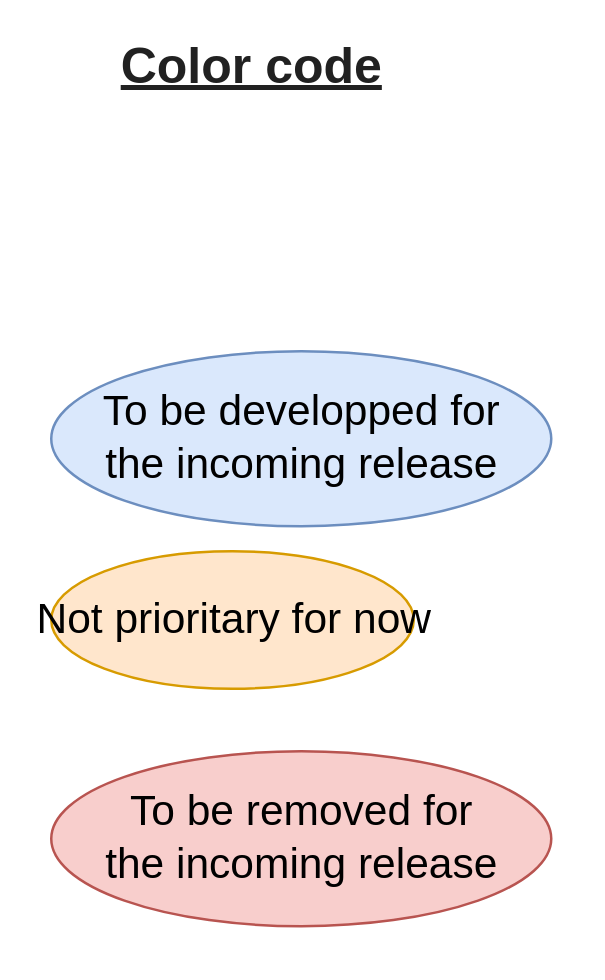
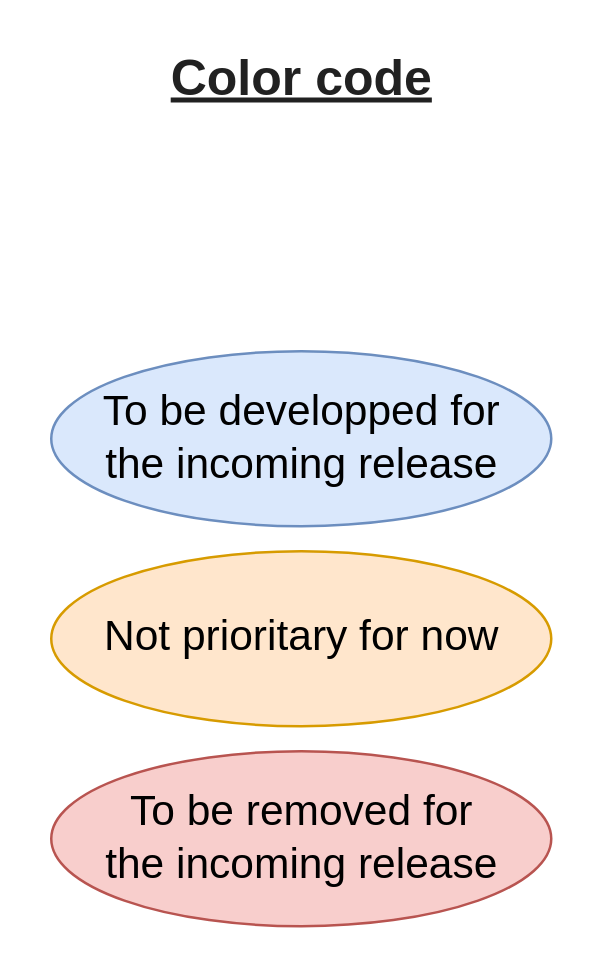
  <mxCell id="0" />
  <mxCell id="1" parent="0" />
  <mxCell id="2" value="&lt;font style=&quot;font-size: 17px&quot;&gt;To be developped for &lt;br&gt;the incoming release&lt;/font&gt;" style="shape=ellipse;container=1;horizontal=1;horizontalStack=0;resizeParent=1;resizeParentMax=0;resizeLast=0;html=1;dashed=0;collapsible=0;fillColor=#dae8fc;strokeColor=#6c8ebf;" vertex="1" parent="1"><mxGeometry x="20" y="140" width="200" height="70" as="geometry" /></mxCell>
- <mxCell id="3" value="&lt;span style=&quot;font-size: 17px&quot;&gt;Not prioritary for now&lt;/span&gt;" style="shape=ellipse;container=1;horizontal=1;horizontalStack=0;resizeParent=1;resizeParentMax=0;resizeLast=0;html=1;dashed=0;collapsible=0;fillColor=#ffe6cc;strokeColor=#d79b00;" vertex="1" parent="1"><mxGeometry x="20" y="220" width="145" height="55" as="geometry" /></mxCell>
+ <mxCell id="3" value="&lt;span style=&quot;font-size: 17px&quot;&gt;Not prioritary for now&lt;/span&gt;" style="shape=ellipse;container=1;horizontal=1;horizontalStack=0;resizeParent=1;resizeParentMax=0;resizeLast=0;html=1;dashed=0;collapsible=0;fillColor=#ffe6cc;strokeColor=#d79b00;" vertex="1" parent="1"><mxGeometry x="20" y="220" width="200" height="70" as="geometry" /></mxCell>
  <mxCell id="4" value="&lt;span style=&quot;font-size: 17px&quot;&gt;To be removed for &lt;br&gt;the incoming release&lt;/span&gt;" style="shape=ellipse;container=1;horizontal=1;horizontalStack=0;resizeParent=1;resizeParentMax=0;resizeLast=0;html=1;dashed=0;collapsible=0;fillColor=#f8cecc;strokeColor=#b85450;" vertex="1" parent="1"><mxGeometry x="20" y="300" width="200" height="70" as="geometry" /></mxCell>
- <mxCell id="5" value="&lt;font style=&quot;font-size: 20px&quot; color=&quot;#212121&quot;&gt;&lt;b&gt;&lt;u&gt;Color code&lt;/u&gt;&lt;/b&gt;&lt;/font&gt;" style="text;html=1;align=center;verticalAlign=middle;resizable=0;points=[];autosize=1;strokeColor=none;fontColor=#4A50FF;" vertex="1" parent="1"><mxGeometry x="40" y="15" width="120" height="20" as="geometry" /></mxCell>
+ <mxCell id="5" value="&lt;font style=&quot;font-size: 20px&quot; color=&quot;#212121&quot;&gt;&lt;b&gt;&lt;u&gt;Color code&lt;/u&gt;&lt;/b&gt;&lt;/font&gt;" style="text;html=1;align=center;verticalAlign=middle;resizable=0;points=[];autosize=1;strokeColor=none;fontColor=#4A50FF;" vertex="1" parent="1"><mxGeometry x="60" y="20" width="120" height="20" as="geometry" /></mxCell>
